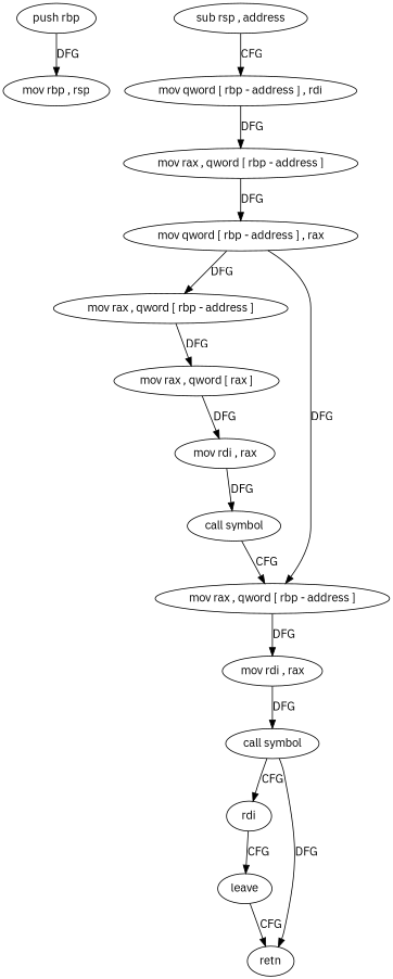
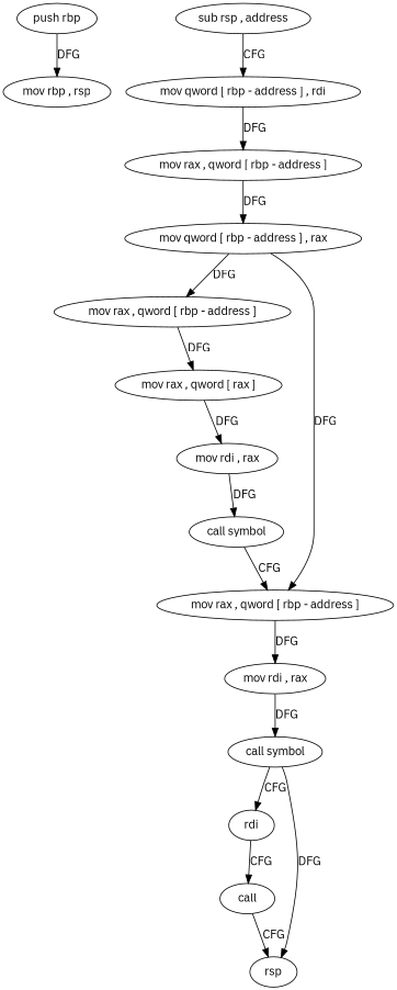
  digraph {
    fontname="IBM Plex Sans"
    node [fontname="IBM Plex Sans"]
    edge [fontname="IBM Plex Sans"]
    n1 [label="push rbp"]
    n2 [label="mov rbp , rsp"]
    n3 [label="sub rsp , address"]
    n4 [label="mov qword [ rbp - address ] , rdi"]
    n5 [label="mov rax , qword [ rbp - address ]"]
    n6 [label="mov qword [ rbp - address ] , rax"]
    n7 [label="mov rax , qword [ rbp - address ]"]
    n8 [label="mov rax , qword [ rbp - address ]"]
    n9 [label="mov rax , qword [ rax ]"]
    n10 [label="mov rdi , rax"]
    n11 [label="mov rdi , rax"]
    n12 [label="call symbol"]
    n13 [label="call symbol"]
    n14 [label=rdi]
-   n15 [label=retn]
-   n16 [label=leave]
+   n15 [label=rsp]
+   n16 [label=call]
    n1 -> n2 [label=DFG]
    n3 -> n4 [label=CFG]
    n4 -> n5 [label=DFG]
    n5 -> n6 [label=DFG]
    n6 -> n7 [label=DFG]
    n6 -> n8 [label=DFG]
    n7 -> n9 [label=DFG]
    n8 -> n10 [label=DFG]
    n9 -> n11 [label=DFG]
    n10 -> n13 [label=DFG]
    n11 -> n12 [label=DFG]
    n12 -> n8 [label=CFG]
    n13 -> n14 [label=CFG]
    n13 -> n15 [label=DFG]
    n14 -> n16 [label=CFG]
    n16 -> n15 [label=CFG]
  }
